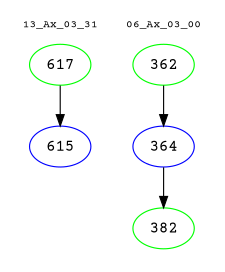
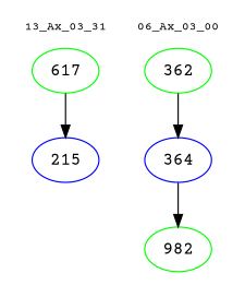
  digraph {
    fontname="Courier Prime"
    node [color=green fontname="Courier Prime"]
    edge [color=black fontname="Courier Prime"]
    n1 [label=617]
-   n2 [color=blue label=615]
+   n2 [color=blue label=215]
    n3 [label=362]
    n4 [color=blue label=364]
-   n5 [label=382]
+   n5 [label=982]
    subgraph cluster_1 {
      color=white
      fontsize=10
      label="13_Ax_03_31"
      n1
      n2
    }
    subgraph cluster_2 {
      color=white
      fontsize=10
      label="06_Ax_03_00"
      n3
      n4
      n5
    }
    n1 -> n2
    n3 -> n4
    n4 -> n5
  }
